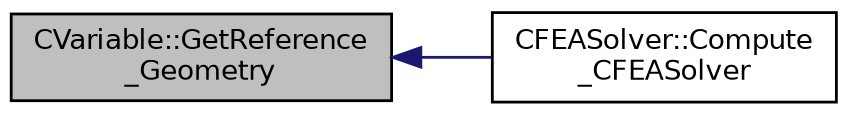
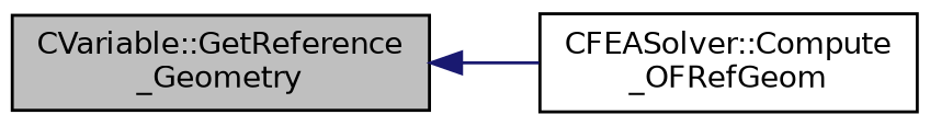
  digraph {
    rankdir=LR
    node [color=black fontname=Helvetica fontsize=10 shape=record style=filled]
    n1 [fillcolor=grey75 fontcolor=black height=0.2 label="CVariable::GetReference\l_Geometry" width=0.4]
-   n2 [fillcolor=white height=0.2 label="CFEASolver::Compute\l_CFEASolver" width=0.4]
+   n2 [fillcolor=white height=0.2 label="CFEASolver::Compute\l_OFRefGeom" width=0.4]
    n1 -> n2 [color=midnightblue dir=back fontname=Helvetica fontsize=10 labelfontname=Helvetica labelfontsize=10 style=solid]
  }
